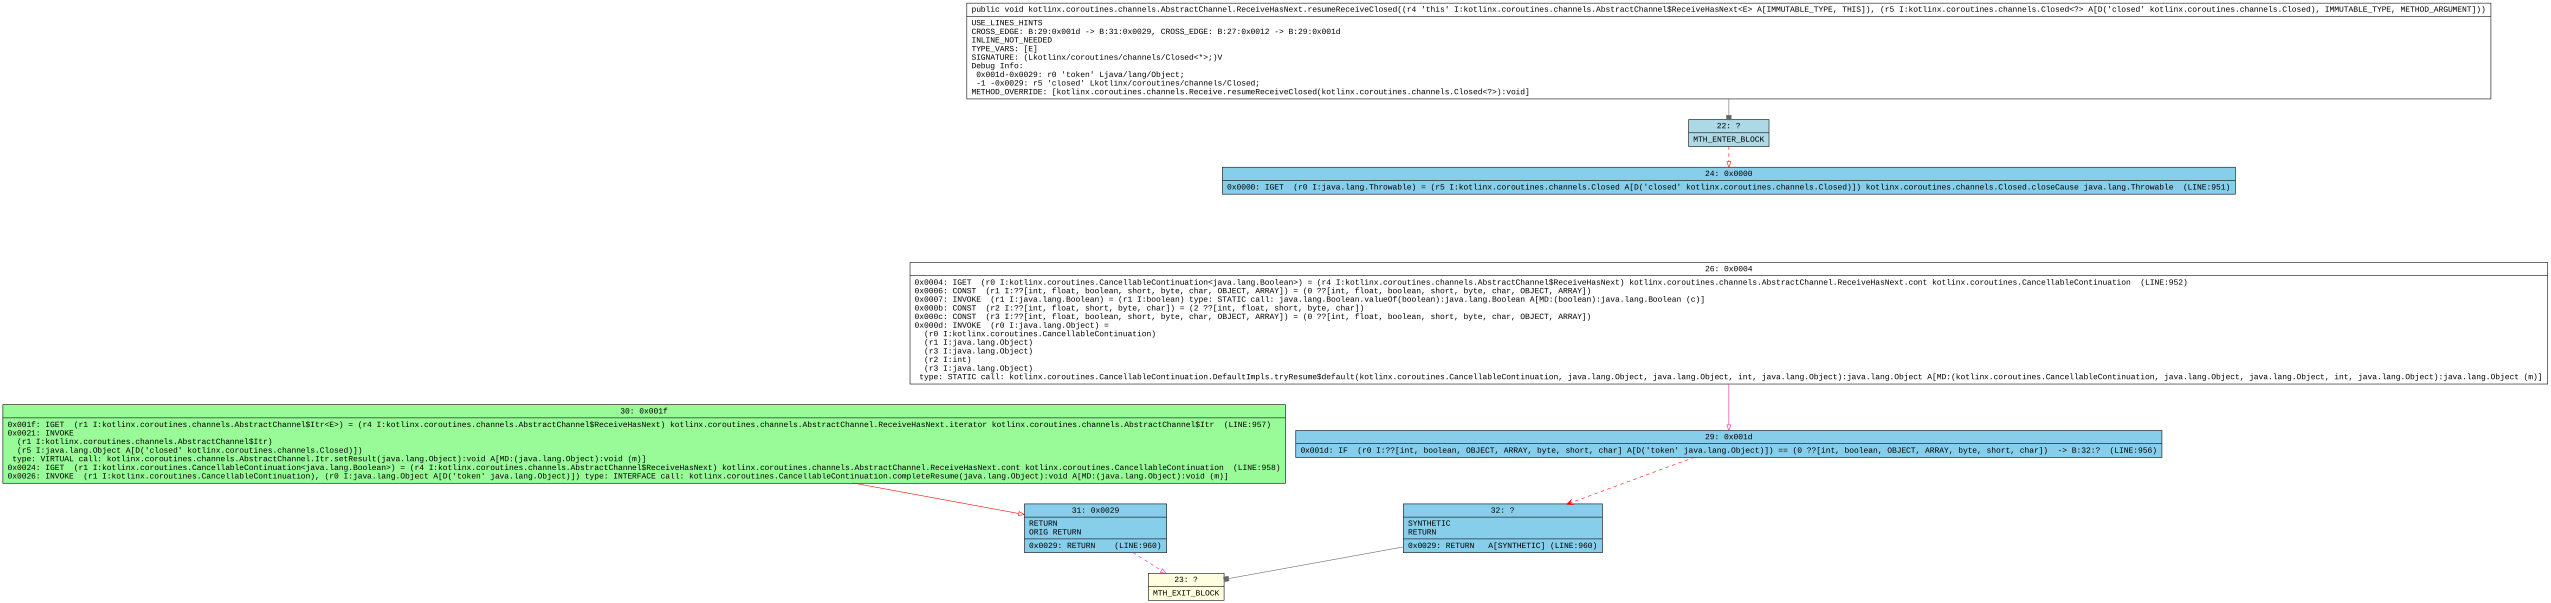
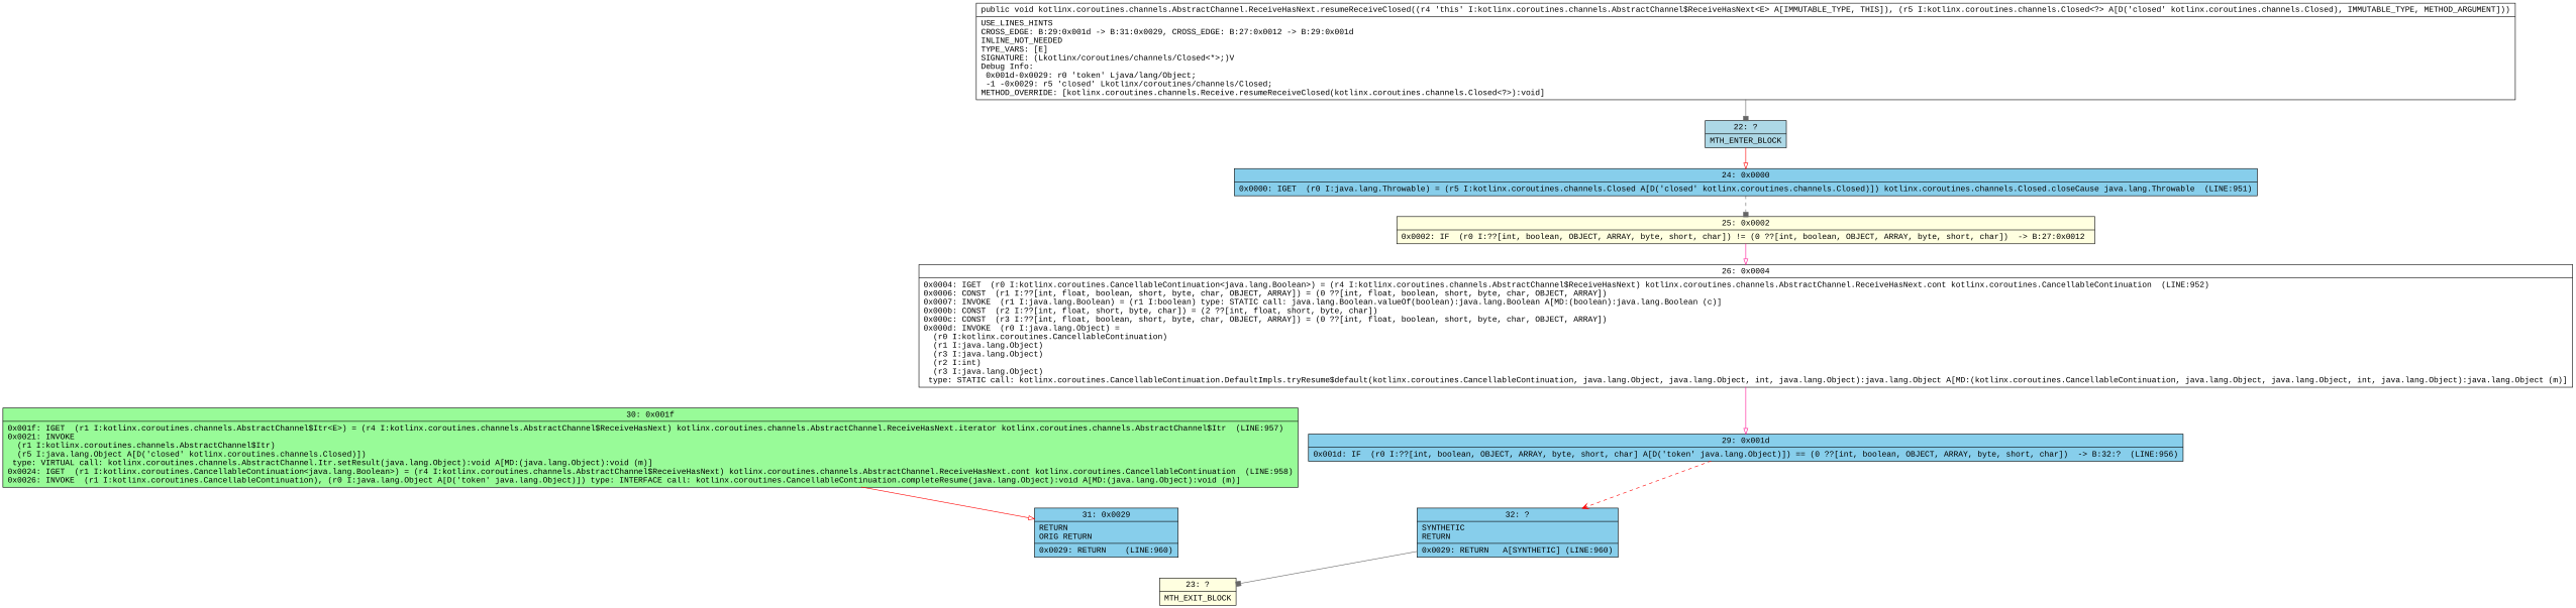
  digraph {
    fontname="Liberation Mono"
    node [fillcolor=skyblue fontname="Liberation Mono" shape=record style=filled]
    edge [arrowhead=onormal color=red fontname="Liberation Mono" style=solid]
    n1 [fillcolor=lightblue label="{22\:\ ?|MTH_ENTER_BLOCK\l}"]
    n2 [label="{24\:\ 0x0000|0x0000: IGET  (r0 I:java.lang.Throwable) = (r5 I:kotlinx.coroutines.channels.Closed A[D('closed' kotlinx.coroutines.channels.Closed)]) kotlinx.coroutines.channels.Closed.closeCause java.lang.Throwable  (LINE:951)\l}"]
+   n3 [fillcolor=lightyellow label="{25\:\ 0x0002|0x0002: IF  (r0 I:??[int, boolean, OBJECT, ARRAY, byte, short, char]) != (0 ??[int, boolean, OBJECT, ARRAY, byte, short, char])  \-\> B:27:0x0012 \l}"]
    n4 [fillcolor=white label="{26\:\ 0x0004|0x0004: IGET  (r0 I:kotlinx.coroutines.CancellableContinuation\<java.lang.Boolean\>) = (r4 I:kotlinx.coroutines.channels.AbstractChannel$ReceiveHasNext) kotlinx.coroutines.channels.AbstractChannel.ReceiveHasNext.cont kotlinx.coroutines.CancellableContinuation  (LINE:952)\l0x0006: CONST  (r1 I:??[int, float, boolean, short, byte, char, OBJECT, ARRAY]) = (0 ??[int, float, boolean, short, byte, char, OBJECT, ARRAY]) \l0x0007: INVOKE  (r1 I:java.lang.Boolean) = (r1 I:boolean) type: STATIC call: java.lang.Boolean.valueOf(boolean):java.lang.Boolean A[MD:(boolean):java.lang.Boolean (c)]\l0x000b: CONST  (r2 I:??[int, float, short, byte, char]) = (2 ??[int, float, short, byte, char]) \l0x000c: CONST  (r3 I:??[int, float, boolean, short, byte, char, OBJECT, ARRAY]) = (0 ??[int, float, boolean, short, byte, char, OBJECT, ARRAY]) \l0x000d: INVOKE  (r0 I:java.lang.Object) = \l  (r0 I:kotlinx.coroutines.CancellableContinuation)\l  (r1 I:java.lang.Object)\l  (r3 I:java.lang.Object)\l  (r2 I:int)\l  (r3 I:java.lang.Object)\l type: STATIC call: kotlinx.coroutines.CancellableContinuation.DefaultImpls.tryResume$default(kotlinx.coroutines.CancellableContinuation, java.lang.Object, java.lang.Object, int, java.lang.Object):java.lang.Object A[MD:(kotlinx.coroutines.CancellableContinuation, java.lang.Object, java.lang.Object, int, java.lang.Object):java.lang.Object (m)]\l}"]
    n5 [label="{29\:\ 0x001d|0x001d: IF  (r0 I:??[int, boolean, OBJECT, ARRAY, byte, short, char] A[D('token' java.lang.Object)]) == (0 ??[int, boolean, OBJECT, ARRAY, byte, short, char])  \-\> B:32:?  (LINE:956)\l}"]
    n6 [label="{32\:\ ?|SYNTHETIC\lRETURN\l|0x0029: RETURN   A[SYNTHETIC] (LINE:960)\l}"]
    n7 [fillcolor=palegreen label="{30\:\ 0x001f|0x001f: IGET  (r1 I:kotlinx.coroutines.channels.AbstractChannel$Itr\<E\>) = (r4 I:kotlinx.coroutines.channels.AbstractChannel$ReceiveHasNext) kotlinx.coroutines.channels.AbstractChannel.ReceiveHasNext.iterator kotlinx.coroutines.channels.AbstractChannel$Itr  (LINE:957)\l0x0021: INVOKE  \l  (r1 I:kotlinx.coroutines.channels.AbstractChannel$Itr)\l  (r5 I:java.lang.Object A[D('closed' kotlinx.coroutines.channels.Closed)])\l type: VIRTUAL call: kotlinx.coroutines.channels.AbstractChannel.Itr.setResult(java.lang.Object):void A[MD:(java.lang.Object):void (m)]\l0x0024: IGET  (r1 I:kotlinx.coroutines.CancellableContinuation\<java.lang.Boolean\>) = (r4 I:kotlinx.coroutines.channels.AbstractChannel$ReceiveHasNext) kotlinx.coroutines.channels.AbstractChannel.ReceiveHasNext.cont kotlinx.coroutines.CancellableContinuation  (LINE:958)\l0x0026: INVOKE  (r1 I:kotlinx.coroutines.CancellableContinuation), (r0 I:java.lang.Object A[D('token' java.lang.Object)]) type: INTERFACE call: kotlinx.coroutines.CancellableContinuation.completeResume(java.lang.Object):void A[MD:(java.lang.Object):void (m)]\l}"]
    n8 [label="{31\:\ 0x0029|RETURN\lORIG_RETURN\l|0x0029: RETURN    (LINE:960)\l}"]
    n9 [fillcolor=lightyellow label="{23\:\ ?|MTH_EXIT_BLOCK\l}"]
    n10 [fillcolor=white label="{public void kotlinx.coroutines.channels.AbstractChannel.ReceiveHasNext.resumeReceiveClosed((r4 'this' I:kotlinx.coroutines.channels.AbstractChannel$ReceiveHasNext\<E\> A[IMMUTABLE_TYPE, THIS]), (r5 I:kotlinx.coroutines.channels.Closed\<?\> A[D('closed' kotlinx.coroutines.channels.Closed), IMMUTABLE_TYPE, METHOD_ARGUMENT]))  | USE_LINES_HINTS\lCROSS_EDGE: B:29:0x001d \-\> B:31:0x0029, CROSS_EDGE: B:27:0x0012 \-\> B:29:0x001d\lINLINE_NOT_NEEDED\lTYPE_VARS: [E]\lSIGNATURE: (Lkotlinx\/coroutines\/channels\/Closed\<*\>;)V\lDebug Info:\l  0x001d\-0x0029: r0 'token' Ljava\/lang\/Object;\l  \-1 \-0x0029: r5 'closed' Lkotlinx\/coroutines\/channels\/Closed;\lMETHOD_OVERRIDE: [kotlinx.coroutines.channels.Receive.resumeReceiveClosed(kotlinx.coroutines.channels.Closed\<?\>):void]\l}"]
-   n1 -> n2 [style=dashed]
+   n1 -> n2
+   n2 -> n3 [arrowhead=box color=gray40 style=dashed]
+   n3 -> n4 [color=deeppink]
    n4 -> n5 [color=deeppink]
    n5 -> n6 [arrowhead=vee style=dashed]
    n6 -> n9 [arrowhead=box color=gray40]
    n7 -> n8
-   n8 -> n9 [color=deeppink style=dashed]
    n10 -> n1 [arrowhead=box color=gray40]
  }
